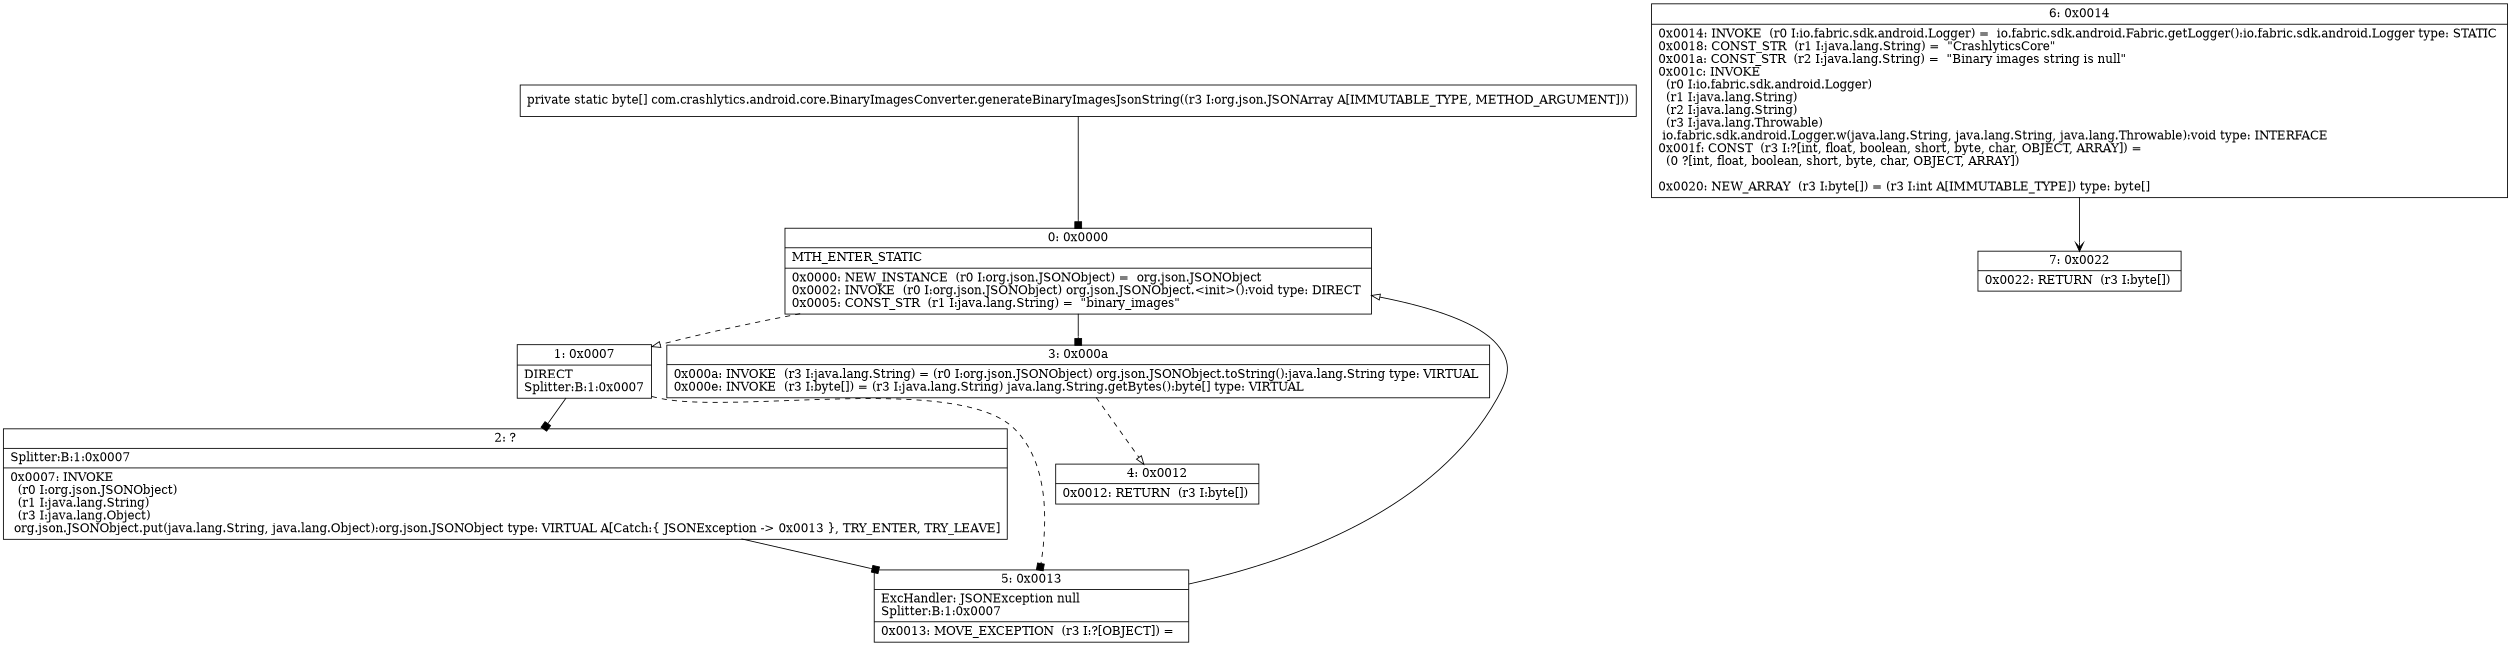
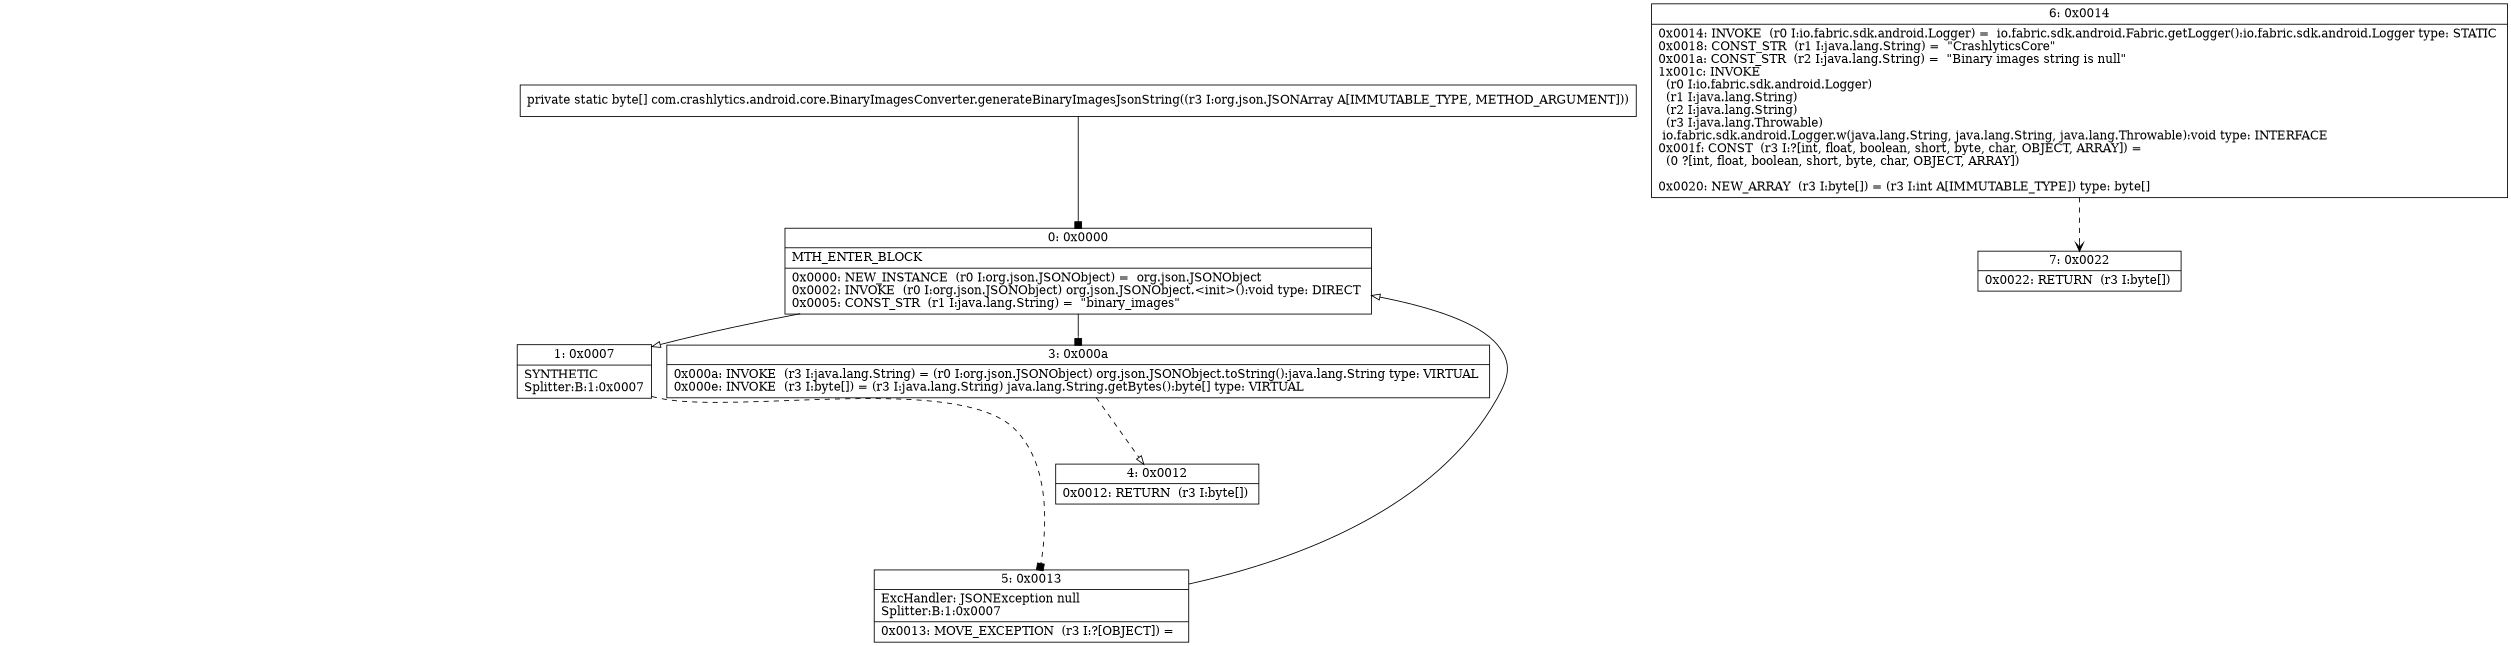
  digraph {
    node [shape=record]
    edge [arrowhead=box style=solid]
-   n1 [label="{0\:\ 0x0000|MTH_ENTER_STATIC\l|0x0000: NEW_INSTANCE  (r0 I:org.json.JSONObject) =  org.json.JSONObject \l0x0002: INVOKE  (r0 I:org.json.JSONObject) org.json.JSONObject.\<init\>():void type: DIRECT \l0x0005: CONST_STR  (r1 I:java.lang.String) =  \"binary_images\" \l}"]
-   n2 [label="{1\:\ 0x0007|DIRECT\lSplitter:B:1:0x0007\l}"]
+   n1 [label="{0\:\ 0x0000|MTH_ENTER_BLOCK\l|0x0000: NEW_INSTANCE  (r0 I:org.json.JSONObject) =  org.json.JSONObject \l0x0002: INVOKE  (r0 I:org.json.JSONObject) org.json.JSONObject.\<init\>():void type: DIRECT \l0x0005: CONST_STR  (r1 I:java.lang.String) =  \"binary_images\" \l}"]
+   n2 [label="{1\:\ 0x0007|SYNTHETIC\lSplitter:B:1:0x0007\l}"]
    n3 [label="{3\:\ 0x000a|0x000a: INVOKE  (r3 I:java.lang.String) = (r0 I:org.json.JSONObject) org.json.JSONObject.toString():java.lang.String type: VIRTUAL \l0x000e: INVOKE  (r3 I:byte[]) = (r3 I:java.lang.String) java.lang.String.getBytes():byte[] type: VIRTUAL \l}"]
-   n4 [label="{2\:\ ?|Splitter:B:1:0x0007\l|0x0007: INVOKE  \l  (r0 I:org.json.JSONObject)\l  (r1 I:java.lang.String)\l  (r3 I:java.lang.Object)\l org.json.JSONObject.put(java.lang.String, java.lang.Object):org.json.JSONObject type: VIRTUAL A[Catch:\{ JSONException \-\> 0x0013 \}, TRY_ENTER, TRY_LEAVE]\l}"]
    n5 [label="{5\:\ 0x0013|ExcHandler: JSONException null\lSplitter:B:1:0x0007\l|0x0013: MOVE_EXCEPTION  (r3 I:?[OBJECT]) =  \l}"]
    n6 [label="{4\:\ 0x0012|0x0012: RETURN  (r3 I:byte[]) \l}"]
-   n7 [label="{6\:\ 0x0014|0x0014: INVOKE  (r0 I:io.fabric.sdk.android.Logger) =  io.fabric.sdk.android.Fabric.getLogger():io.fabric.sdk.android.Logger type: STATIC \l0x0018: CONST_STR  (r1 I:java.lang.String) =  \"CrashlyticsCore\" \l0x001a: CONST_STR  (r2 I:java.lang.String) =  \"Binary images string is null\" \l0x001c: INVOKE  \l  (r0 I:io.fabric.sdk.android.Logger)\l  (r1 I:java.lang.String)\l  (r2 I:java.lang.String)\l  (r3 I:java.lang.Throwable)\l io.fabric.sdk.android.Logger.w(java.lang.String, java.lang.String, java.lang.Throwable):void type: INTERFACE \l0x001f: CONST  (r3 I:?[int, float, boolean, short, byte, char, OBJECT, ARRAY]) = \l  (0 ?[int, float, boolean, short, byte, char, OBJECT, ARRAY])\l \l0x0020: NEW_ARRAY  (r3 I:byte[]) = (r3 I:int A[IMMUTABLE_TYPE]) type: byte[] \l}"]
+   n7 [label="{6\:\ 0x0014|0x0014: INVOKE  (r0 I:io.fabric.sdk.android.Logger) =  io.fabric.sdk.android.Fabric.getLogger():io.fabric.sdk.android.Logger type: STATIC \l0x0018: CONST_STR  (r1 I:java.lang.String) =  \"CrashlyticsCore\" \l0x001a: CONST_STR  (r2 I:java.lang.String) =  \"Binary images string is null\" \l1x001c: INVOKE  \l  (r0 I:io.fabric.sdk.android.Logger)\l  (r1 I:java.lang.String)\l  (r2 I:java.lang.String)\l  (r3 I:java.lang.Throwable)\l io.fabric.sdk.android.Logger.w(java.lang.String, java.lang.String, java.lang.Throwable):void type: INTERFACE \l0x001f: CONST  (r3 I:?[int, float, boolean, short, byte, char, OBJECT, ARRAY]) = \l  (0 ?[int, float, boolean, short, byte, char, OBJECT, ARRAY])\l \l0x0020: NEW_ARRAY  (r3 I:byte[]) = (r3 I:int A[IMMUTABLE_TYPE]) type: byte[] \l}"]
    n8 [label="{7\:\ 0x0022|0x0022: RETURN  (r3 I:byte[]) \l}"]
    n9 [label="{private static byte[] com.crashlytics.android.core.BinaryImagesConverter.generateBinaryImagesJsonString((r3 I:org.json.JSONArray A[IMMUTABLE_TYPE, METHOD_ARGUMENT])) }"]
-   n1 -> n2 [arrowhead=onormal style=dashed]
+   n1 -> n2 [arrowhead=onormal]
    n1 -> n3
-   n2 -> n4
    n2 -> n5 [style=dashed]
    n3 -> n6 [arrowhead=onormal style=dashed]
-   n4 -> n5
    n5 -> n1 [arrowhead=onormal]
-   n7 -> n8 [arrowhead=vee]
+   n7 -> n8 [arrowhead=vee style=dashed]
    n9 -> n1
  }
